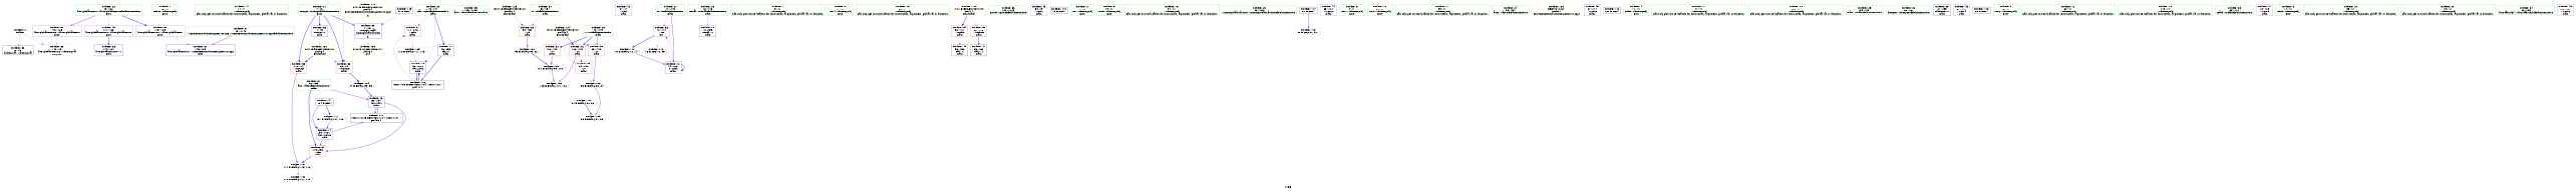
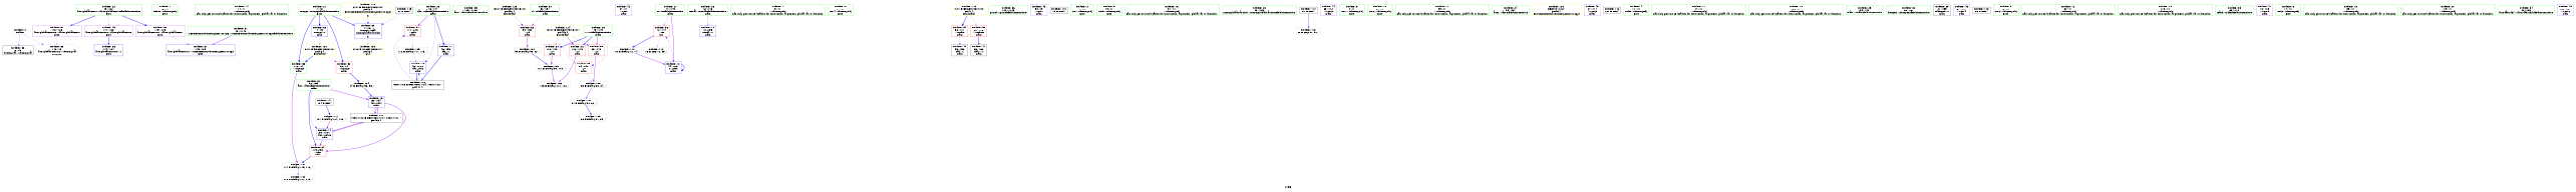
  digraph {
    label=SVFG
    node [color=green shape=record]
    edge [arrowhead=normal color=purple style=bold]
    n1 [color=grey label="{NodeID: 0\nNullPtr}"]
    n2 [color=black label="{NodeID: 38\n2\<--3\ndummyVal\<--dummyVal\n}"]
    n3 [color=blue label="{NodeID: 68\n146\<--3\nllvm.global_ctors_2\<--dummyVal\nLTzycLT }" style=dotted]
    n4 [label="{NodeID: 7\n16\<--1\nstdout\<--dummyObj\nGlob }"]
    n5 [label="{NodeID: 14\n74\<--1\n\<--dummyObj\nCan only get source location for instruction, argument, global var or function.}"]
    n6 [color=grey label="{NodeID: 104\n94 = Binary(93, 95, )\n}"]
    n7 [color=blue label="{NodeID: 73\n52\<--94\nans\<--div\nmain\n}"]
    n8 [color=red label="{NodeID: 64\n115\<--52\n\<--ans\nmain\n}"]
    n9 [color=black label="{NodeID: 117\nMR_17V_2 = PHI(MR_17V_4, MR_17V_1, )\npts\{53 \}\n}"]
    n10 [color=grey label="{NodeID: 101\n117 = Binary(115, 116, )\n}"]
    n11 [color=blue label="{NodeID: 74\n52\<--107\nans\<--div9\nmain\n}"]
    n12 [label="{NodeID: 21\n4\<--6\n_ZL2pi\<--_ZL2pi_field_insensitive\nGlob }"]
    n13 [color=red label="{NodeID: 52\n93\<--4\n\<--_ZL2pi\nmain\n}"]
-   n14 [color=red label="{NodeID: 53\n116\<--4\n\<--_ZL2pi\nmain\n}"]
+   n14 [label="{NodeID: 53\n116\<--4\n\<--_ZL2pi\nmain\n}"]
    n15 [color=blue label="{NodeID: 65\n4\<--5\n_ZL2pi\<--\nGlob }"]
    n16 [color=blue label="{NodeID: 69\n4\<--31\n_ZL2pi\<--call\n__cxx_global_var_init\n|{<s0>9}}"]
    n17 [color=yellow label="{NodeID: 120\n2V_1 = ENCHI(MR_2V_0)\npts\{6 \}\nFun[main]}" style=double]
    n18 [color=yellow label="{NodeID: 139\n2V_2 = CSCHI(MR_2V_1)\npts\{6 \}\nCS[]}" style=double]
    n19 [color=grey label="{NodeID: 100\n118 = Binary(117, 119, )\n}"]
    n20 [color=grey label="{NodeID: 111\n107 = Binary(104, 108, )\n}"]
    n21 [label="{NodeID: 28\n46\<--47\ncas\<--cas_field_insensitive\nmain\n}"]
    n22 [color=red label="{NodeID: 57\n111\<--46\n\<--cas\nmain\n}"]
    n23 [color=blue label="{NodeID: 71\n46\<--55\ncas\<--\nmain\n}"]
    n24 [color=blue label="{NodeID: 75\n46\<--112\ncas\<--inc\nmain\n}"]
    n25 [color=grey label="{NodeID: 105\n112 = Binary(111, 113, )\n}"]
    n26 [color=black label="{NodeID: 116\nMR_11V_3 = PHI(MR_11V_4, MR_11V_2, )\npts\{47 \}\n}"]
    n27 [color=yellow label="{NodeID: 118\n2V_1 = ENCHI(MR_2V_0)\npts\{6 \}\nFun[_GLOBAL__sub_I_LTzycLT_1_0.cpp]|{<s0>9}}" style=double]
    n28 [label="{NodeID: 35\n105\<--106\nasin\<--asin_field_insensitive\n}"]
    n29 [color=yellow label="{NodeID: 125\n15V_1 = ENCHI(MR_15V_0)\npts\{51 \}\nFun[main]}" style=double]
    n30 [color=red label="{NodeID: 63\n98\<--50\n\<--d\nmain\n}"]
    n31 [color=grey label="{NodeID: 102\n99 = Binary(98, 82, )\n}"]
    n32 [color=grey label="{NodeID: 107\n81 = Binary(80, 82, )\n}"]
    n33 [color=grey label="{NodeID: 109\n86 = Binary(81, 85, )\n}"]
    n34 [color=grey label="{NodeID: 103\n101 = Binary(99, 100, )\n}"]
    n35 [color=purple label="{NodeID: 42\n57\<--7\n\<--.str\nmain\n}"]
    n36 [color=purple label="{NodeID: 49\n144\<--23\nllvm.global_ctors_0\<--llvm.global_ctors\nGlob }"]
    n37 [color=blue label="{NodeID: 66\n144\<--24\nllvm.global_ctors_0\<--\nGlob }"]
    n38 [color=red label="{NodeID: 56\n72\<--44\n\<--T\ninit\n}"]
    n39 [color=grey label="{NodeID: 110\n73 = Binary(72, 74, )\n}"]
    n40 [color=grey label="{NodeID: 112\n76 = cmp(72, 55, )\n}"]
    n41 [color=blue label="{NodeID: 72\n44\<--73\nT\<--dec\nmain\n}"]
    n42 [color=grey label="{NodeID: 106\n103 = Binary(101, 102, )\n}"]
    n43 [color=blue label="{NodeID: 70\n42\<--55\nretval\<--\nmain\n}"]
    n44 [label="{NodeID: 1\n5\<--1\n\<--dummyObj\nCan only get source location for instruction, argument, global var or function.}"]
    n45 [label="{NodeID: 8\n17\<--1\n.str.4\<--dummyObj\nGlob }"]
-   n46 [label="{NodeID: 15\n82\<--1\n\<--dummyObj\nCan only get source location for instruction, argument, global var or function.}"]
    n47 [label="{NodeID: 22\n23\<--27\nllvm.global_ctors\<--llvm.global_ctors_field_insensitive\nGlob }"]
    n48 [color=purple label="{NodeID: 50\n145\<--23\nllvm.global_ctors_1\<--llvm.global_ctors\nGlob }"]
    n49 [color=purple label="{NodeID: 51\n146\<--23\nllvm.global_ctors_2\<--llvm.global_ctors\nGlob }"]
    n50 [color=blue label="{NodeID: 67\n145\<--25\nllvm.global_ctors_1\<--_GLOBAL__sub_I_LTzycLT_1_0.cpp\nGlob }"]
    n51 [label="{NodeID: 29\n48\<--49\nv\<--v_field_insensitive\nmain\n}"]
    n52 [color=red label="{NodeID: 58\n83\<--48\n\<--v\nmain\n}"]
    n53 [color=red label="{NodeID: 59\n84\<--48\n\<--v\nmain\n}"]
    n54 [color=red label="{NodeID: 60\n100\<--48\n\<--v\nmain\n}"]
    n55 [color=red label="{NodeID: 61\n102\<--48\n\<--v\nmain\n}"]
    n56 [color=grey label="{NodeID: 108\n85 = Binary(83, 84, )\n}"]
    n57 [color=yellow label="{NodeID: 119\n4V_1 = ENCHI(MR_4V_0)\npts\{1 \}\nFun[main]}" style=double]
    n58 [color=red label="{NodeID: 54\n56\<--11\n\<--stdin\nmain\n}"]
    n59 [color=red label="{NodeID: 55\n62\<--16\n\<--stdout\nmain\n}"]
    n60 [color=black label="{NodeID: 40\n59\<--56\ncall\<--\nmain\n}"]
    n61 [color=black label="{NodeID: 41\n65\<--62\ncall1\<--\nmain\n}"]
    n62 [label="{NodeID: 36\n122\<--123\nprintf\<--printf_field_insensitive\n}"]
    n63 [color=purple label="{NodeID: 43\n58\<--9\n\<--.str.1\nmain\n}"]
    n64 [color=black label="{NodeID: 140\n79 = PHI()\n}"]
    n65 [label="{NodeID: 2\n7\<--1\n.str\<--dummyObj\nGlob }"]
    n66 [label="{NodeID: 9\n19\<--1\n.str.5\<--dummyObj\nGlob }"]
    n67 [label="{NodeID: 16\n91\<--1\n\<--dummyObj\nCan only get source location for instruction, argument, global var or function.}"]
    n68 [label="{NodeID: 23\n28\<--29\n__cxx_global_var_init\<--__cxx_global_var_init_field_insensitive\n}"]
    n69 [color=grey label="{NodeID: 113\n90 = cmp(87, 91, )\n}"]
    n70 [label="{NodeID: 30\n50\<--51\nd\<--d_field_insensitive\nmain\n}"]
    n71 [label="{NodeID: 37\n25\<--140\n_GLOBAL__sub_I_LTzycLT_1_0.cpp\<--_GLOBAL__sub_I_LTzycLT_1_0.cpp_field_insensitive\n}"]
    n72 [color=purple label="{NodeID: 44\n63\<--12\n\<--.str.2\nmain\n}"]
    n73 [color=black label="{NodeID: 141\n104 = PHI()\n}"]
    n74 [label="{NodeID: 3\n9\<--1\n.str.1\<--dummyObj\nGlob }"]
    n75 [label="{NodeID: 10\n21\<--1\n.str.6\<--dummyObj\nGlob }"]
    n76 [label="{NodeID: 17\n95\<--1\n\<--dummyObj\nCan only get source location for instruction, argument, global var or function.}"]
    n77 [label="{NodeID: 24\n33\<--34\nacos\<--acos_field_insensitive\n}"]
    n78 [label="{NodeID: 31\n52\<--53\nans\<--ans_field_insensitive\nmain\n}"]
    n79 [color=yellow label="{NodeID: 128\nRETMU(2V_2)\npts\{6 \}\nFun[_GLOBAL__sub_I_LTzycLT_1_0.cpp]}" style=double]
    n80 [color=purple label="{NodeID: 45\n64\<--14\n\<--.str.3\nmain\n}"]
    n81 [color=black label="{NodeID: 142\n121 = PHI()\n}"]
    n82 [label="{NodeID: 4\n11\<--1\nstdin\<--dummyObj\nGlob }"]
    n83 [label="{NodeID: 11\n24\<--1\n\<--dummyObj\nCan only get source location for instruction, argument, global var or function.}"]
    n84 [label="{NodeID: 18\n108\<--1\n\<--dummyObj\nCan only get source location for instruction, argument, global var or function.}"]
    n85 [label="{NodeID: 25\n39\<--40\nmain\<--main_field_insensitive\n}"]
    n86 [label="{NodeID: 32\n60\<--61\nfreopen\<--freopen_field_insensitive\n}"]
    n87 [color=black label="{NodeID: 39\n41\<--55\nmain_ret\<--\nmain\n}"]
    n88 [color=purple label="{NodeID: 46\n67\<--17\n\<--.str.4\nmain\n}"]
    n89 [color=black label="{NodeID: 143\n68 = PHI()\n}"]
    n90 [label="{NodeID: 5\n12\<--1\n.str.2\<--dummyObj\nGlob }"]
    n91 [label="{NodeID: 12\n32\<--1\n\<--dummyObj\nCan only get source location for instruction, argument, global var or function.}"]
    n92 [label="{NodeID: 19\n113\<--1\n\<--dummyObj\nCan only get source location for instruction, argument, global var or function.}"]
    n93 [label="{NodeID: 26\n42\<--43\nretval\<--retval_field_insensitive\nmain\n}"]
    n94 [label="{NodeID: 33\n69\<--70\nscanf\<--scanf_field_insensitive\n}"]
    n95 [color=purple label="{NodeID: 47\n78\<--19\n\<--.str.5\nmain\n}"]
    n96 [color=black label="{NodeID: 144\n87 = PHI()\n}"]
    n97 [label="{NodeID: 6\n14\<--1\n.str.3\<--dummyObj\nGlob }"]
    n98 [label="{NodeID: 13\n55\<--1\n\<--dummyObj\nCan only get source location for instruction, argument, global var or function.}"]
    n99 [label="{NodeID: 20\n119\<--1\n\<--dummyObj\nCan only get source location for instruction, argument, global var or function.}"]
    n100 [label="{NodeID: 27\n44\<--45\nT\<--T_field_insensitive\nmain\n}"]
    n101 [label="{NodeID: 34\n88\<--89\nllvm.fabs.f64\<--llvm.fabs.f64_field_insensitive\n}"]
    n102 [color=yellow label="{NodeID: 124\n13V_1 = ENCHI(MR_13V_0)\npts\{49 \}\nFun[main]}" style=double]
    n103 [color=purple label="{NodeID: 48\n120\<--21\n\<--.str.6\nmain\n}"]
    n104 [color=black label="{NodeID: 145\n31 = PHI()\n}"]
    n1 -> n2 [arrowhead=onormal color=blue style=dashed]
    n1 -> n3 [style=dashed]
    n6 -> n7 [arrowhead=onormal color=blue]
    n7 -> n8
    n7 -> n9
    n8 -> n10 [color=blue]
    n9 -> n7 [arrowhead=onormal]
-   n73 -> n11 [arrowhead=onormal]
+   n9 -> n11 [arrowhead=onormal]
    n10 -> n19 [style=dashed]
    n11 -> n8
    n11 -> n9 [arrowhead=onormal]
    n12 -> n13 [color=blue]
    n12 -> n14 [color=blue]
    n12 -> n15 [color=blue]
    n12 -> n16 [arrowhead=onormal color=blue]
    n13 -> n6 [color=blue]
    n14 -> n10
    n15 -> n17 [arrowhead=onormal style=dashed]
    n16 -> n18 [arrowhead=onormal style=dashed tailport=s0]
    n17 -> n13 [style=dashed]
    n17 -> n14 [color=blue]
    n20 -> n11
-   n21 -> n22 [style=dashed]
+   n21 -> n22
    n21 -> n23 [color=blue]
    n21 -> n24 [color=blue style=dashed]
    n22 -> n25 [arrowhead=onormal style=dashed]
    n23 -> n26 [arrowhead=onormal color=blue]
    n24 -> n26 [arrowhead=onormal color=blue]
    n25 -> n24 [arrowhead=onormal style=dashed]
    n26 -> n22 [color=blue style=dashed]
-   n26 -> n24 [color=blue]
-   n27 -> n13 [color=blue style=dashed tailport=s0]
+   n26 -> n24 [color=blue style=dashed]
+   n27 -> n16 [color=blue style=dashed tailport=s0]
    n29 -> n30 [color=blue style=dashed]
    n30 -> n31
    n31 -> n34 [arrowhead=onormal color=blue]
    n32 -> n33 [arrowhead=onormal color=blue]
    n34 -> n42 [arrowhead=onormal]
    n36 -> n37 [arrowhead=onormal color=blue]
    n38 -> n39 [color=blue]
    n38 -> n40 [arrowhead=onormal style=dashed]
    n39 -> n41
    n41 -> n38 [color=blue style=dashed]
    n41 -> n41 [color=blue]
    n47 -> n36 [arrowhead=onormal style=dashed]
    n47 -> n48 [color=blue]
-   n47 -> n49 [arrowhead=onormal]
+   n47 -> n49 [arrowhead=onormal color=blue]
    n48 -> n50 [style=dashed]
    n49 -> n3 [arrowhead=onormal style=dashed]
    n51 -> n52 [arrowhead=onormal]
-   n55 -> n53 [color=blue style=dashed]
+   n51 -> n53 [color=blue style=dashed]
    n51 -> n54 [color=blue]
    n51 -> n55 [arrowhead=onormal color=blue]
    n52 -> n56
    n53 -> n56 [arrowhead=onormal style=dashed]
    n54 -> n34
    n55 -> n42 [arrowhead=onormal]
-   n56 -> n33 [arrowhead=onormal]
+   n56 -> n32 [arrowhead=onormal]
    n57 -> n58 [color=blue]
    n57 -> n59 [arrowhead=onormal style=dashed]
    n58 -> n60 [style=dashed]
    n59 -> n61 [arrowhead=onormal color=blue]
    n70 -> n30 [style=dashed]
    n71 -> n50 [arrowhead=onormal]
    n73 -> n20 [color=blue]
    n78 -> n7
    n78 -> n8 [color=blue]
    n78 -> n11 [color=blue style=dashed]
    n93 -> n43 [arrowhead=onormal color=blue style=dashed]
    n96 -> n69
    n100 -> n38 [arrowhead=onormal color=blue style=dashed]
    n100 -> n41
    n102 -> n52 [color=blue style=dashed]
    n102 -> n53 [arrowhead=onormal style=dashed]
    n102 -> n54 [arrowhead=onormal style=dashed]
-   n102 -> n55 [color=blue]
+   n102 -> n55
    n104 -> n16 [color=blue style=dashed]
  }
